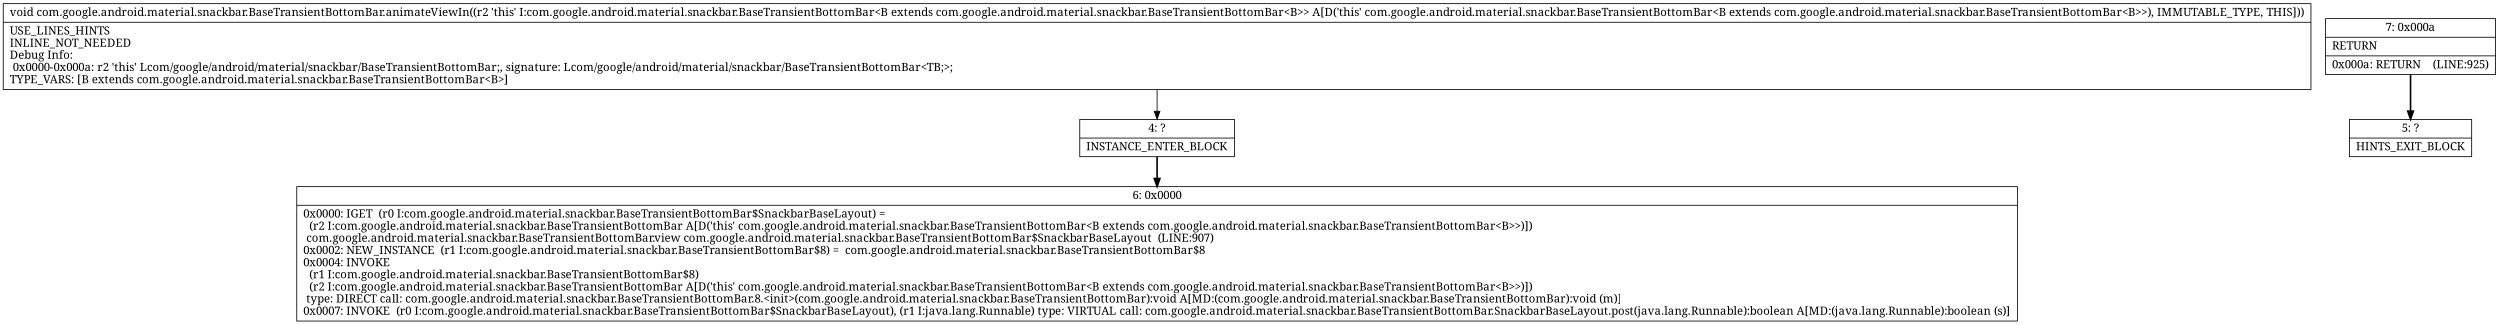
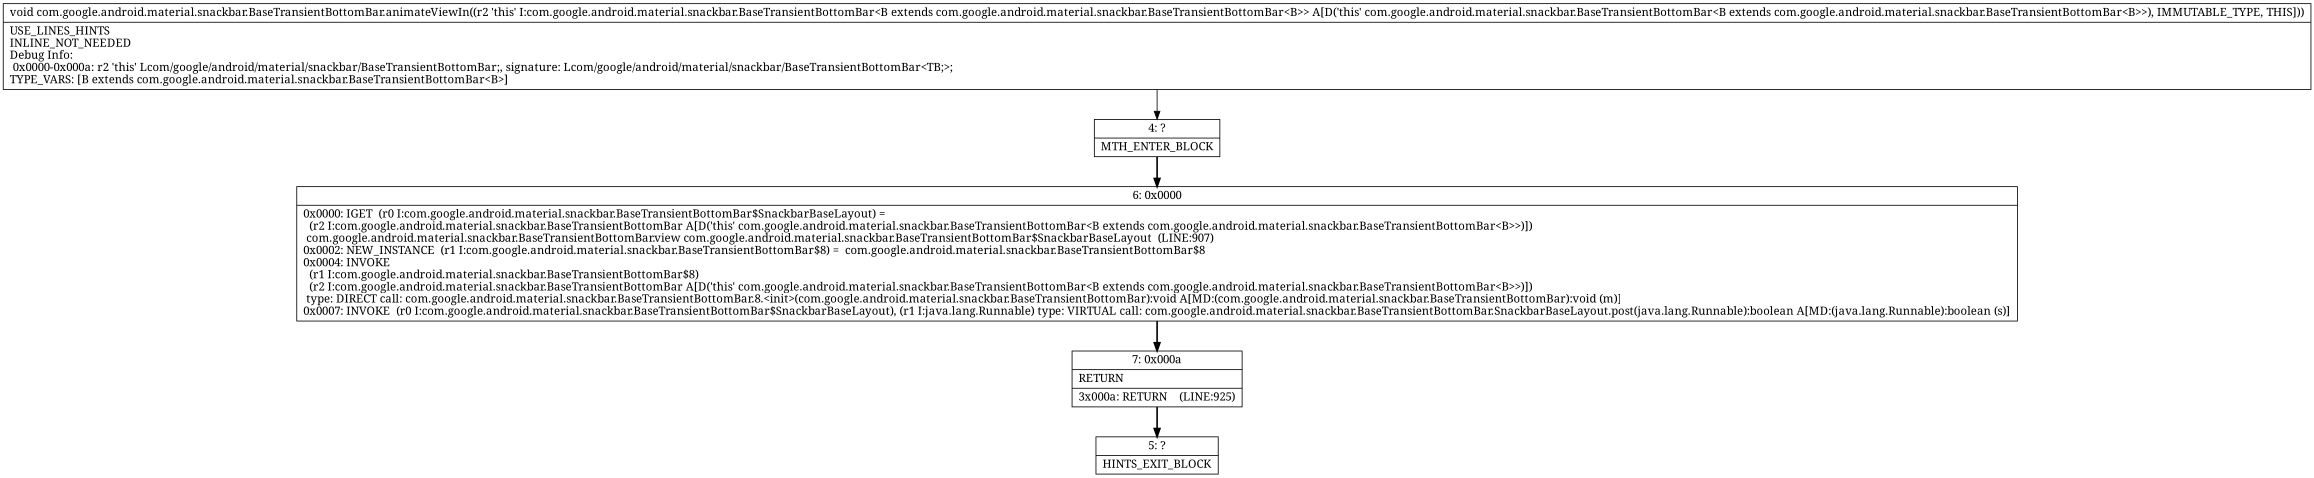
  digraph {
    fontname="Noto Serif"
    node [fontname="Noto Serif" shape=record]
    edge [fontname="Noto Serif" style=bold]
-   n1 [label="{4\:\ ?|INSTANCE_ENTER_BLOCK\l}"]
+   n1 [label="{4\:\ ?|MTH_ENTER_BLOCK\l}"]
    n2 [label="{6\:\ 0x0000|0x0000: IGET  (r0 I:com.google.android.material.snackbar.BaseTransientBottomBar$SnackbarBaseLayout) = \l  (r2 I:com.google.android.material.snackbar.BaseTransientBottomBar A[D('this' com.google.android.material.snackbar.BaseTransientBottomBar\<B extends com.google.android.material.snackbar.BaseTransientBottomBar\<B\>\>)])\l com.google.android.material.snackbar.BaseTransientBottomBar.view com.google.android.material.snackbar.BaseTransientBottomBar$SnackbarBaseLayout  (LINE:907)\l0x0002: NEW_INSTANCE  (r1 I:com.google.android.material.snackbar.BaseTransientBottomBar$8) =  com.google.android.material.snackbar.BaseTransientBottomBar$8 \l0x0004: INVOKE  \l  (r1 I:com.google.android.material.snackbar.BaseTransientBottomBar$8)\l  (r2 I:com.google.android.material.snackbar.BaseTransientBottomBar A[D('this' com.google.android.material.snackbar.BaseTransientBottomBar\<B extends com.google.android.material.snackbar.BaseTransientBottomBar\<B\>\>)])\l type: DIRECT call: com.google.android.material.snackbar.BaseTransientBottomBar.8.\<init\>(com.google.android.material.snackbar.BaseTransientBottomBar):void A[MD:(com.google.android.material.snackbar.BaseTransientBottomBar):void (m)]\l0x0007: INVOKE  (r0 I:com.google.android.material.snackbar.BaseTransientBottomBar$SnackbarBaseLayout), (r1 I:java.lang.Runnable) type: VIRTUAL call: com.google.android.material.snackbar.BaseTransientBottomBar.SnackbarBaseLayout.post(java.lang.Runnable):boolean A[MD:(java.lang.Runnable):boolean (s)]\l}"]
-   n3 [label="{7\:\ 0x000a|RETURN\l|0x000a: RETURN    (LINE:925)\l}"]
+   n3 [label="{7\:\ 0x000a|RETURN\l|3x000a: RETURN    (LINE:925)\l}"]
    n4 [label="{5\:\ ?|HINTS_EXIT_BLOCK\l}"]
    n5 [label="{void com.google.android.material.snackbar.BaseTransientBottomBar.animateViewIn((r2 'this' I:com.google.android.material.snackbar.BaseTransientBottomBar\<B extends com.google.android.material.snackbar.BaseTransientBottomBar\<B\>\> A[D('this' com.google.android.material.snackbar.BaseTransientBottomBar\<B extends com.google.android.material.snackbar.BaseTransientBottomBar\<B\>\>), IMMUTABLE_TYPE, THIS]))  | USE_LINES_HINTS\lINLINE_NOT_NEEDED\lDebug Info:\l  0x0000\-0x000a: r2 'this' Lcom\/google\/android\/material\/snackbar\/BaseTransientBottomBar;, signature: Lcom\/google\/android\/material\/snackbar\/BaseTransientBottomBar\<TB;\>;\lTYPE_VARS: [B extends com.google.android.material.snackbar.BaseTransientBottomBar\<B\>]\l}"]
    n1 -> n2
+   n2 -> n3
    n3 -> n4
    n5 -> n1 [style=solid]
  }
